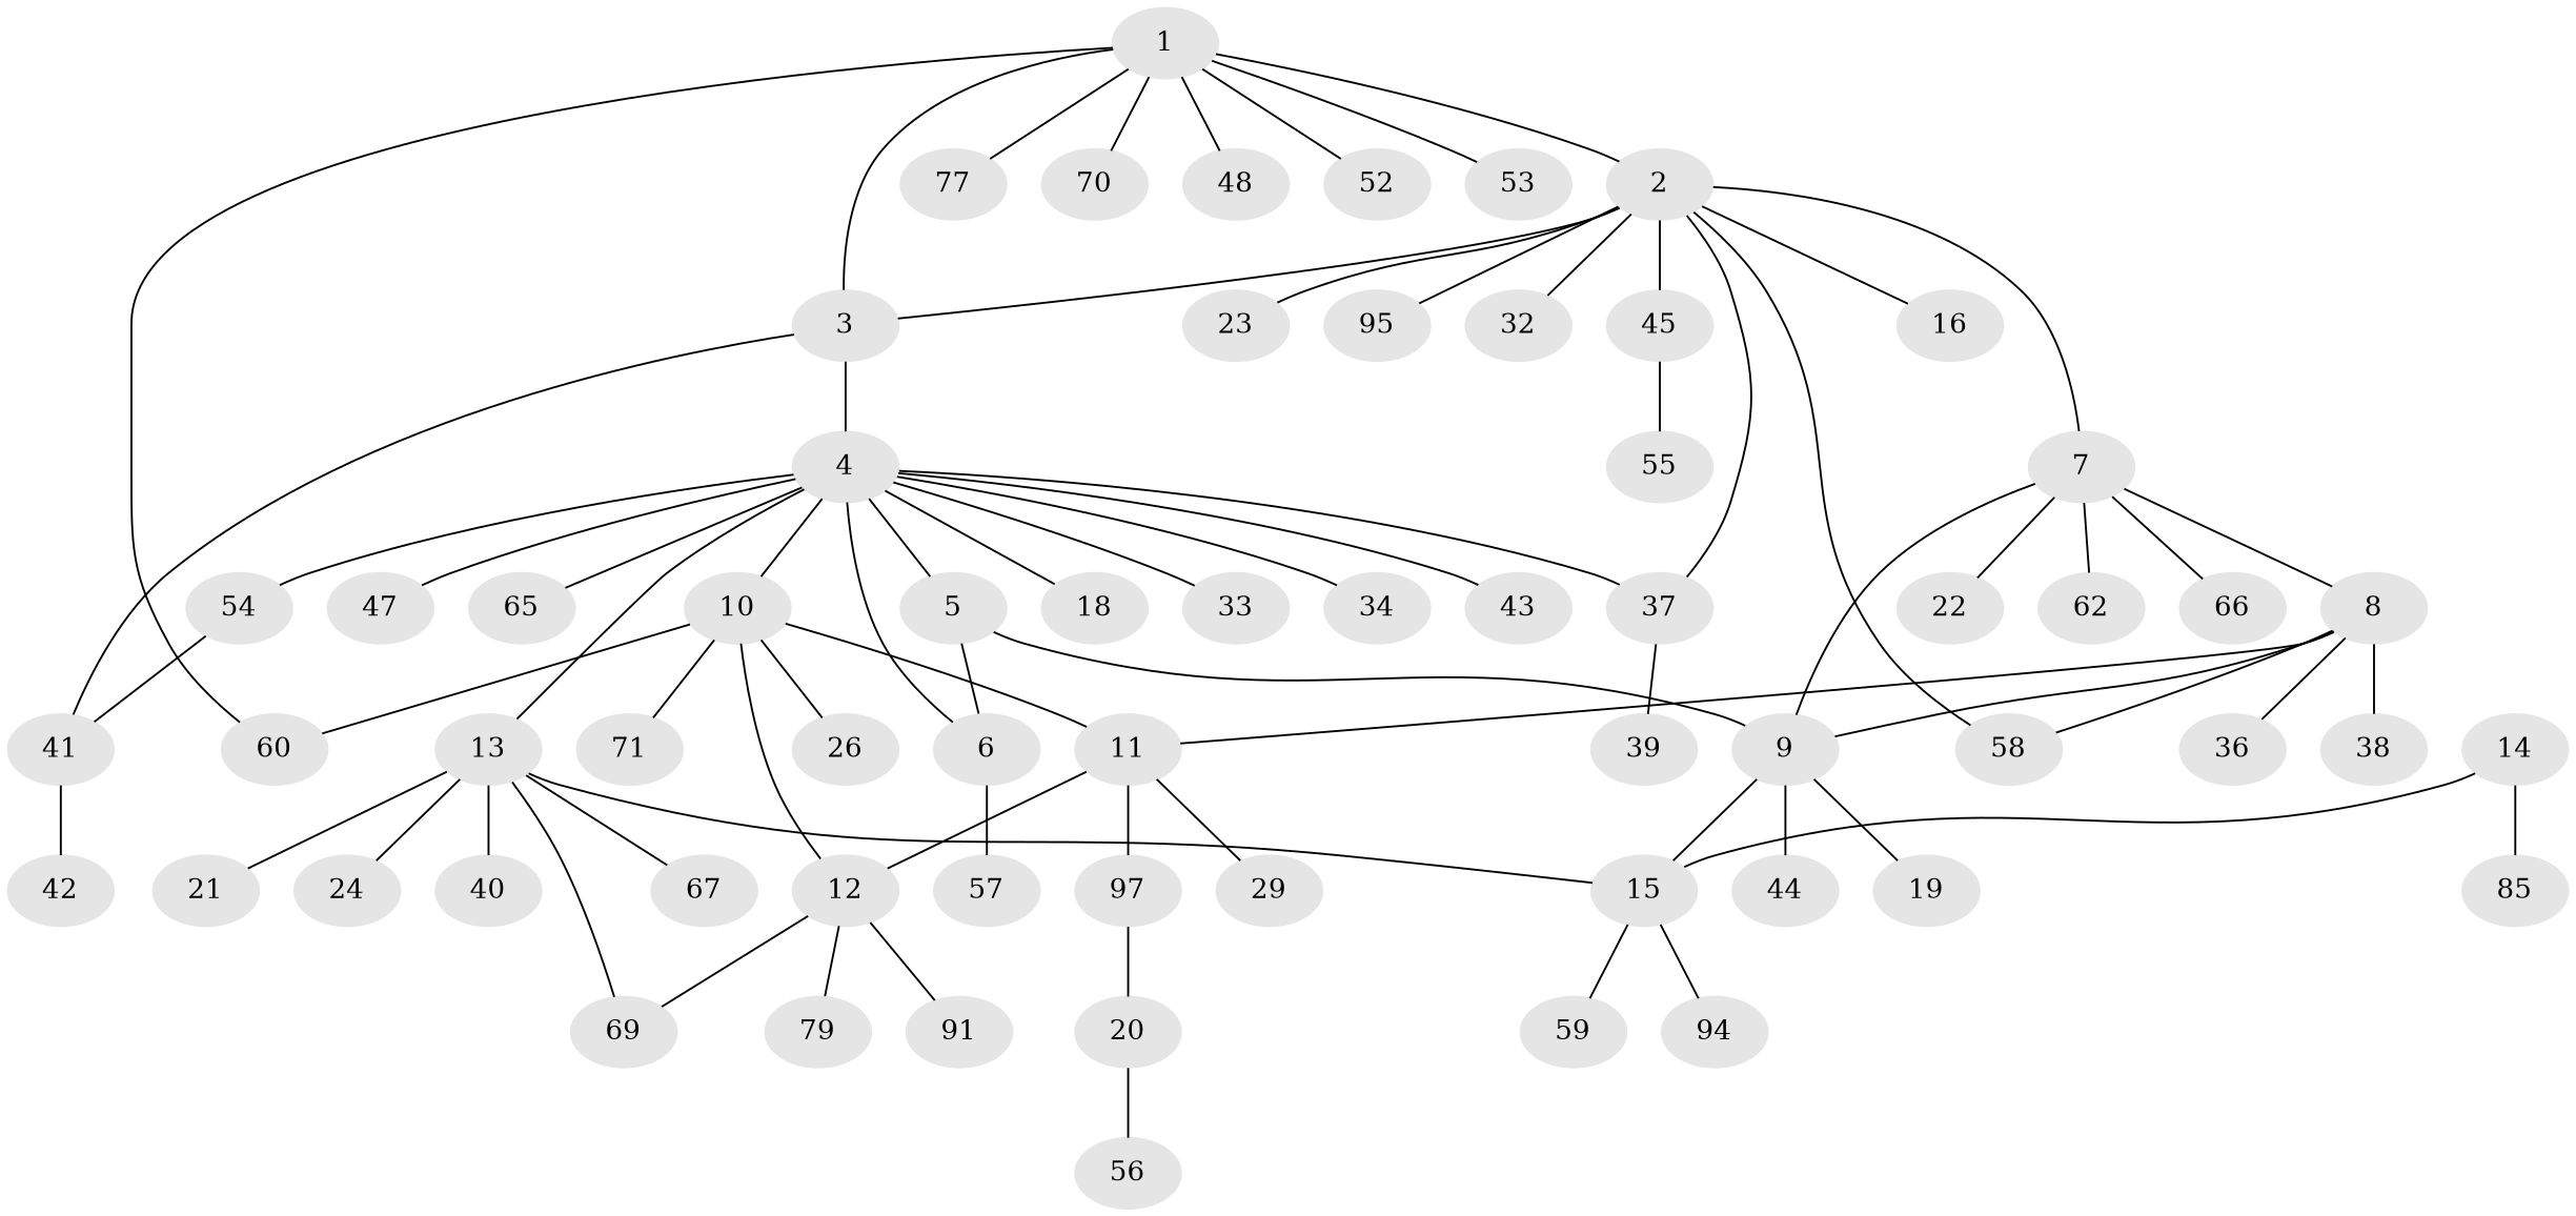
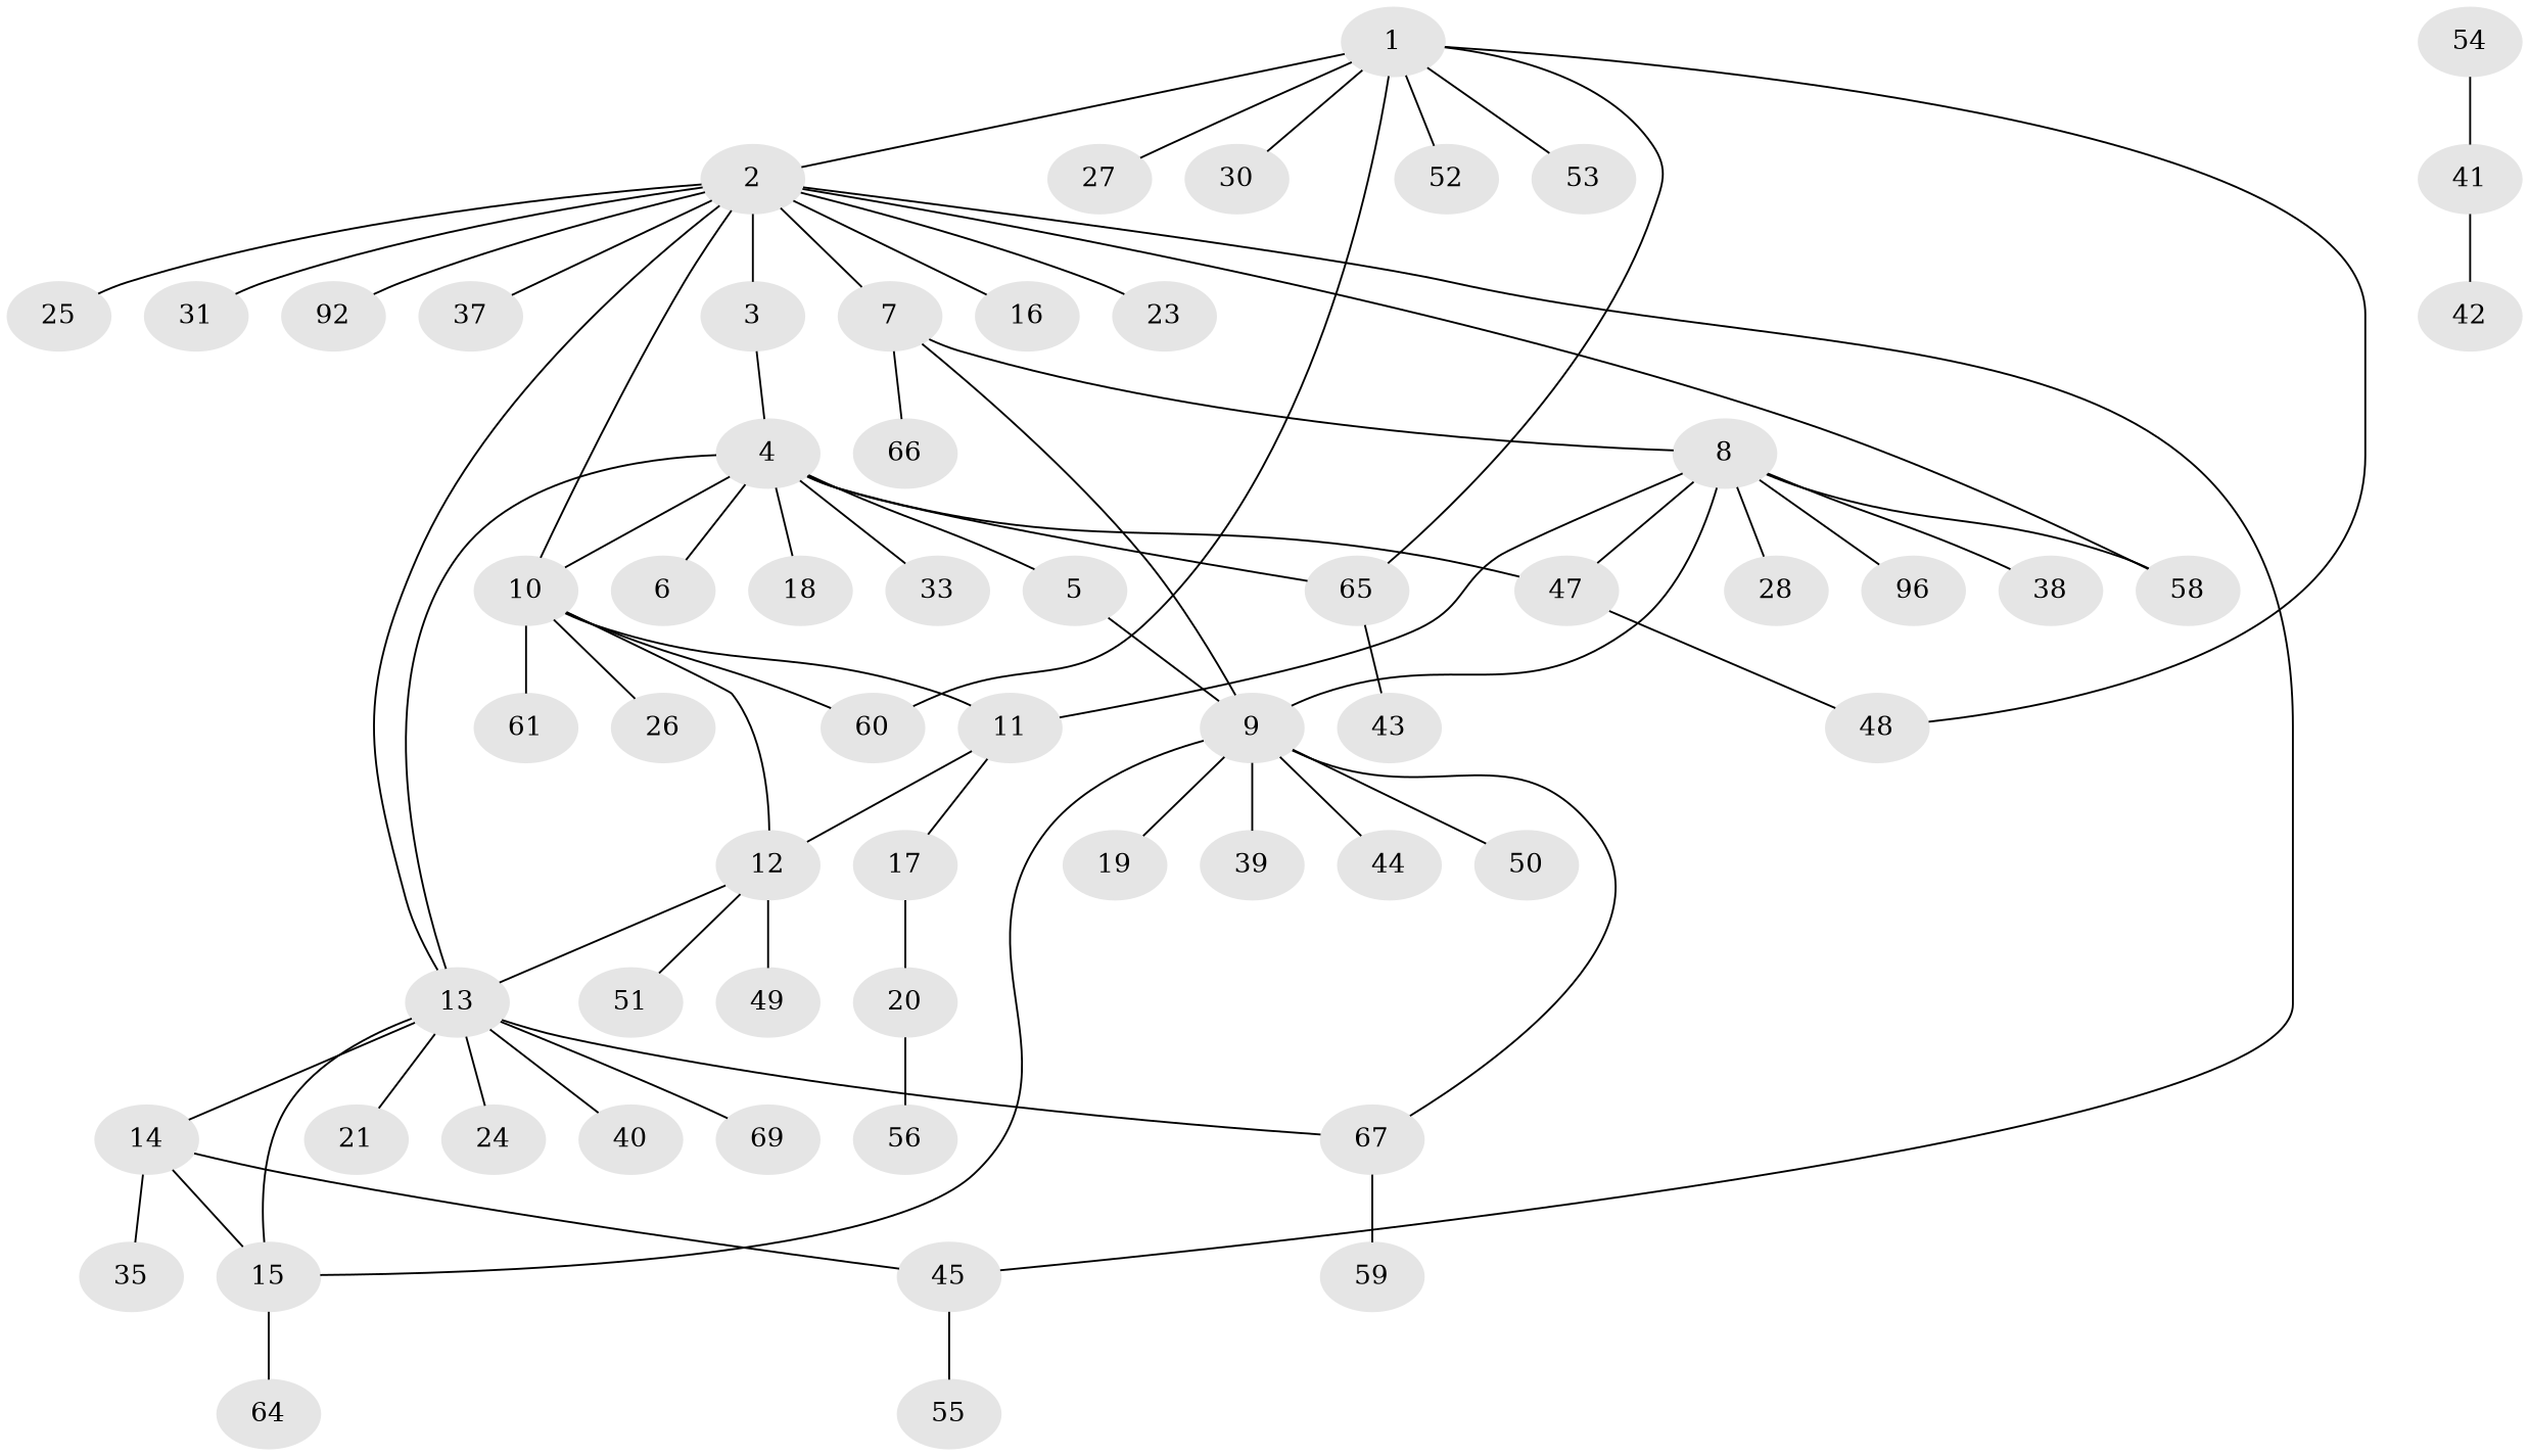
  graph {
    node [color=gray90 style=filled]
    1
    2
    3
-   27 [label=77]
-   30 [label=70]
+   27
+   30
    48
    52
    53
    60
    7
    10
    13
    16
    23
-   25 [label=95]
-   32
+   25
+   31
+   32 [label=92]
    37
    45
    58
    4
    41
    9
    8
-   22
-   62
    66
    11
    12
    26
-   61 [label=71]
+   61
    15
    67
    14
    21
    24
    40
    n38 [label=69]
    55
    5
    6
    18
    33
-   34
    43
    47
    54
    65
    42
-   57
    19
    39
    44
-   36
+   50
+   28
+   36 [label=96]
    38
-   17 [label=97]
-   29
+   17
    59
-   64 [label=94]
-   49 [label=79]
-   51 [label=91]
+   64
+   49
+   51
    20
-   35 [label=85]
+   35
    56
    1 -- 2
-   1 -- 3
+   1 -- 65
    1 -- 27
    1 -- 30
    1 -- 48
    1 -- 52
    1 -- 53
    1 -- 60
    2 -- 3
    2 -- 7
+   2 -- 10
+   2 -- 13
    2 -- 16
    2 -- 23
    2 -- 25
+   2 -- 31
    2 -- 32
    2 -- 37
    2 -- 45
    2 -- 58
    3 -- 4
-   3 -- 41
    7 -- 9
    7 -- 8
-   7 -- 22
-   7 -- 62
    7 -- 66
    10 -- 60
    10 -- 11
    10 -- 12
    10 -- 26
    10 -- 61
    13 -- 15
    13 -- 67
+   13 -- 14
    13 -- 21
    13 -- 24
    13 -- 40
    13 -- n38
    45 -- 55
    4 -- 10
    4 -- 13
-   4 -- 37
    4 -- 5
    4 -- 6
    4 -- 18
    4 -- 33
-   4 -- 34
-   4 -- 43
+   65 -- 43
    4 -- 47
-   4 -- 54
    4 -- 65
    41 -- 42
    9 -- 15
+   9 -- 67
    9 -- 19
-   37 -- 39
+   9 -- 39
    9 -- 44
+   9 -- 50
    8 -- 58
    8 -- 9
    8 -- 11
+   8 -- 47
+   8 -- 28
    8 -- 36
    8 -- 38
    11 -- 12
    11 -- 17
-   11 -- 29
-   12 -- n38
+   12 -- 13
    12 -- 49
    12 -- 51
-   15 -- 59
+   67 -- 59
    15 -- 64
+   14 -- 45
    14 -- 15
    14 -- 35
    5 -- 9
-   5 -- 6
-   6 -- 57
+   47 -- 48
    54 -- 41
    17 -- 20
    20 -- 56
  }
